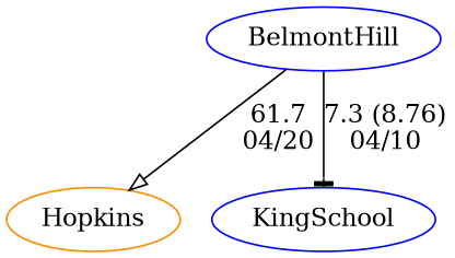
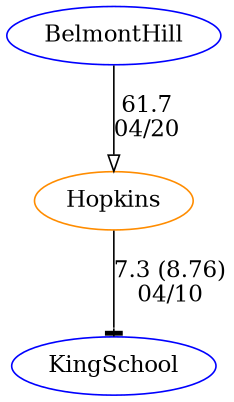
  digraph {
    fontname="DejaVu Serif"
    node [color=blue fillcolor=white fontname="DejaVu Serif" style=filled]
    edge [fontname="DejaVu Serif" random=random]
    Hopkins [color=darkorange]
    KingSchool
    BelmontHill
-   BelmontHill -> KingSchool [arrowhead=tee label="7.3 (8.76)\n04/10" weight=93]
+   Hopkins -> KingSchool [arrowhead=tee label="7.3 (8.76)\n04/10" weight=93]
    BelmontHill -> Hopkins [arrowhead=onormal label="61.7\n04/20" weight=39]
  }
